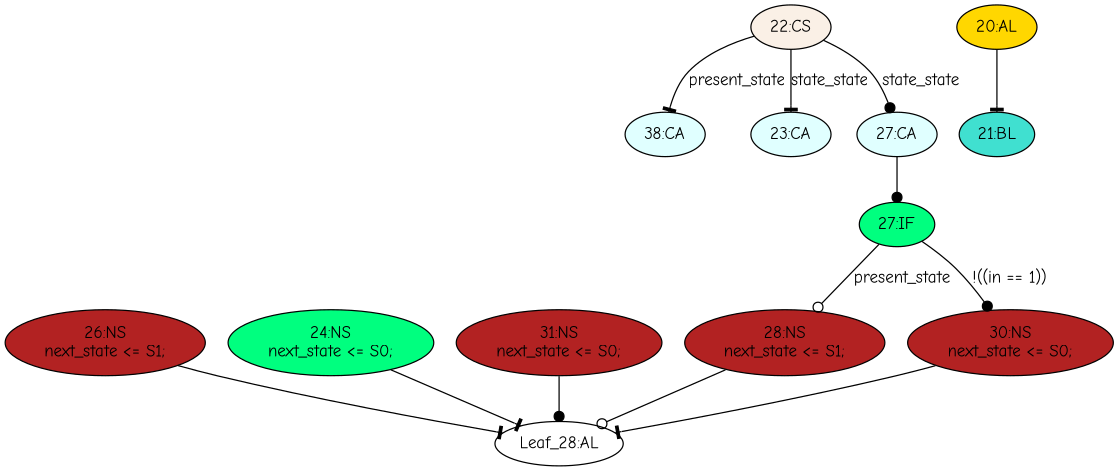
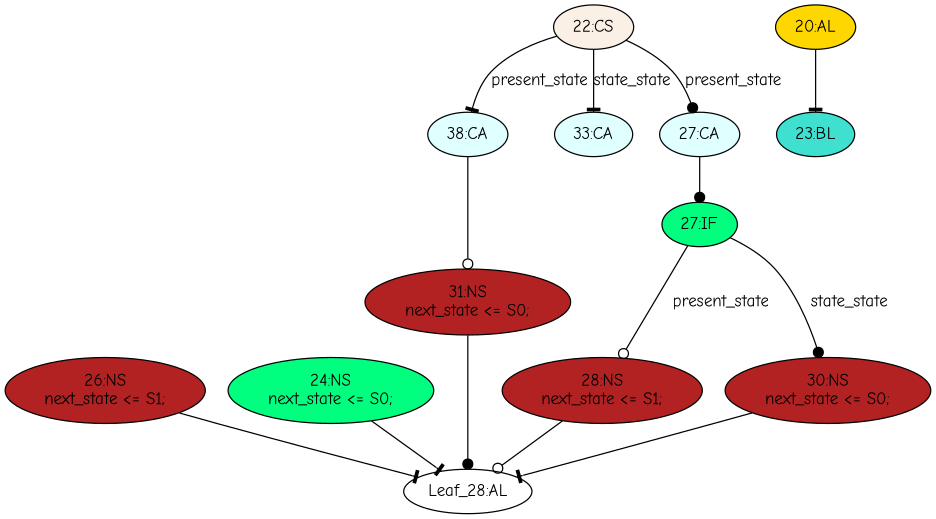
  strict digraph {
    fontname="Comic Neue"
    node [fillcolor=firebrick fontname="Comic Neue" statements="[]" style=filled typ=NonblockingSubstitution]
    edge [arrowhead=tee cond="[]" fontname="Comic Neue" lineno=None]
    n1 [ast="<pyverilog.vparser.ast.NonblockingSubstitution object at 0x7fad77aa1e50>" label="26:NS\nnext_state <= S1;" statements="[<pyverilog.vparser.ast.NonblockingSubstitution object at 0x7fad77aa1e50>]"]
    n2 [def_var="['next_state']" label="Leaf_28:AL" fillcolor="" statements="" style="" typ=""]
    n3 [ast="<pyverilog.vparser.ast.NonblockingSubstitution object at 0x7fad77a8b050>" fillcolor=springgreen label="24:NS\nnext_state <= S0;" statements="[<pyverilog.vparser.ast.NonblockingSubstitution object at 0x7fad77a8b050>]"]
    n4 [ast="<pyverilog.vparser.ast.Always object at 0x7fad77a8b290>" clk_sens=False fillcolor=gold label="20:AL" sens="['present_state', 'in']" typ=Always use_var="['present_state', 'in']"]
-   n5 [ast="<pyverilog.vparser.ast.Block object at 0x7fad77a8b450>" fillcolor=turquoise label="21:BL" typ=Block]
+   n5 [ast="<pyverilog.vparser.ast.Block object at 0x7fad77a8b450>" fillcolor=turquoise label="23:BL" typ=Block]
    n6 [ast="<pyverilog.vparser.ast.CaseStatement object at 0x7fad77a8b490>" fillcolor=linen label="22:CS" typ=CaseStatement]
    n7 [ast="<pyverilog.vparser.ast.Case object at 0x7fad77aa1350>" fillcolor=lightcyan label="38:CA" typ=Case]
-   n8 [ast="<pyverilog.vparser.ast.Case object at 0x7fad77a8b550>" fillcolor=lightcyan label="23:CA" typ=Case]
+   n8 [ast="<pyverilog.vparser.ast.Case object at 0x7fad77a8b550>" fillcolor=lightcyan label="33:CA" typ=Case]
    n9 [ast="<pyverilog.vparser.ast.Case object at 0x7fad77a8b5d0>" fillcolor=lightcyan label="27:CA" typ=Case]
    n10 [ast="<pyverilog.vparser.ast.NonblockingSubstitution object at 0x7fad77aa1390>" label="31:NS\nnext_state <= S0;" statements="[<pyverilog.vparser.ast.NonblockingSubstitution object at 0x7fad77aa1390>]"]
    n11 [ast="<pyverilog.vparser.ast.IfStatement object at 0x7fad77a8b650>" fillcolor=springgreen label="27:IF" typ=IfStatement]
    n12 [ast="<pyverilog.vparser.ast.NonblockingSubstitution object at 0x7fad77a8b7d0>" label="28:NS\nnext_state <= S1;" statements="[<pyverilog.vparser.ast.NonblockingSubstitution object at 0x7fad77a8b7d0>]"]
    n13 [ast="<pyverilog.vparser.ast.NonblockingSubstitution object at 0x7fad77a8b690>" label="30:NS\nnext_state <= S0;" statements="[<pyverilog.vparser.ast.NonblockingSubstitution object at 0x7fad77a8b690>]"]
    n1 -> n2
    n3 -> n2
    n4 -> n5
    n6 -> n7 [cond="['present_state']" label=present_state lineno=22]
    n6 -> n8 [cond="['present_state']" label=state_state lineno=22]
-   n6 -> n9 [arrowhead=dot cond="['present_state']" label=state_state lineno=22]
+   n6 -> n9 [arrowhead=dot cond="['present_state']" label=present_state lineno=22]
+   n7 -> n10 [arrowhead=odot]
    n9 -> n11 [arrowhead=dot]
    n10 -> n2 [arrowhead=dot]
    n11 -> n12 [arrowhead=odot cond="['in']" label=present_state lineno=27]
-   n11 -> n13 [arrowhead=dot cond="['in']" label="!((in == 1))" lineno=27]
+   n11 -> n13 [arrowhead=dot cond="['in']" label=state_state lineno=27]
    n12 -> n2 [arrowhead=odot]
    n13 -> n2
  }
